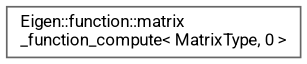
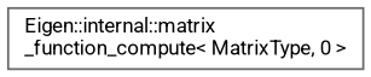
  digraph {
    rankdir=LR
    fontname=Roboto
-   n1 [color=grey40 fillcolor=white fontname=Roboto fontsize=10 height=0.2 label="Eigen::function::matrix\l_function_compute\< MatrixType, 0 \>" shape=box style=filled width=0.4]
+   n1 [color=grey40 fillcolor=white fontname=Roboto fontsize=10 height=0.2 label="Eigen::internal::matrix\l_function_compute\< MatrixType, 0 \>" shape=box style=filled width=0.4]
  }
